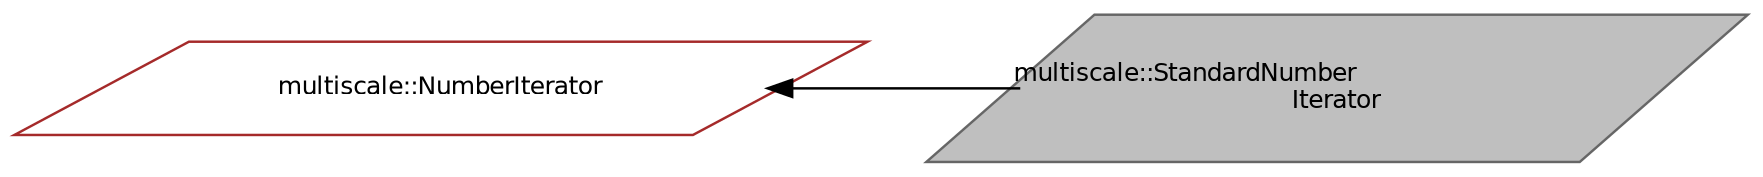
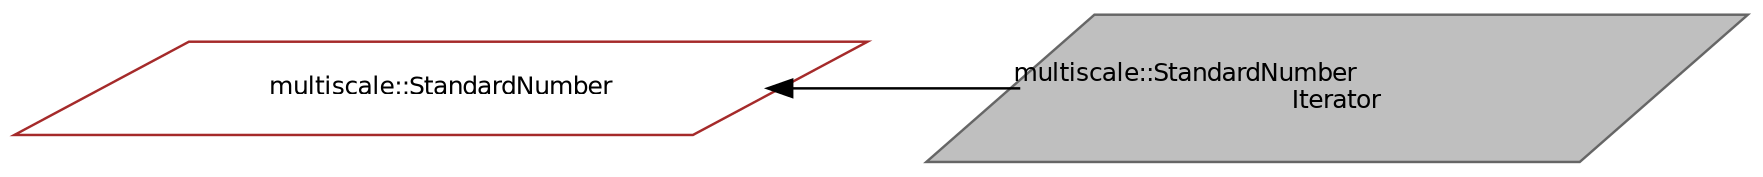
  digraph {
    rankdir=LR
    node [fontname=Helvetica fontsize=10 shape=parallelogram style=filled]
    n1 [color=gray40 fillcolor=grey75 fontcolor=black height=0.2 label="multiscale::StandardNumber\lIterator" width=0.4]
-   n2 [color=brown fillcolor=white height=0.2 label="multiscale::NumberIterator" width=0.4]
+   n2 [color=brown fillcolor=white height=0.2 label="multiscale::StandardNumber" width=0.4]
    n2 -> n1 [color=black dir=back fontname=Helvetica fontsize=10 labelfontname=Helvetica labelfontsize=10 style=solid]
  }
